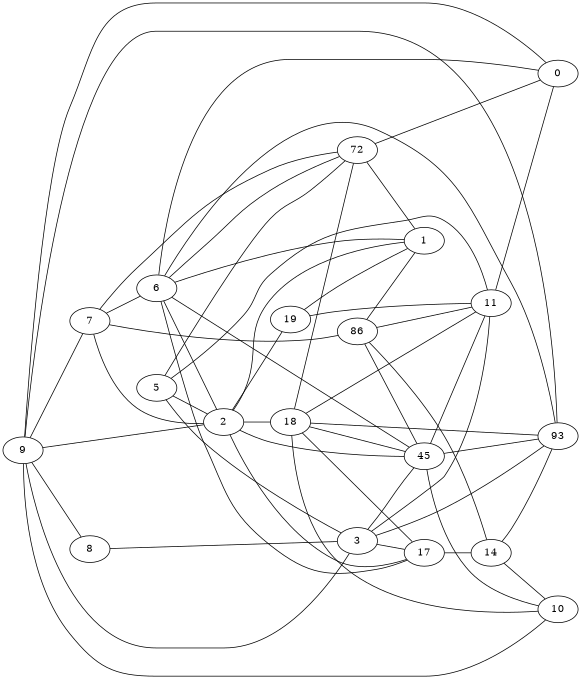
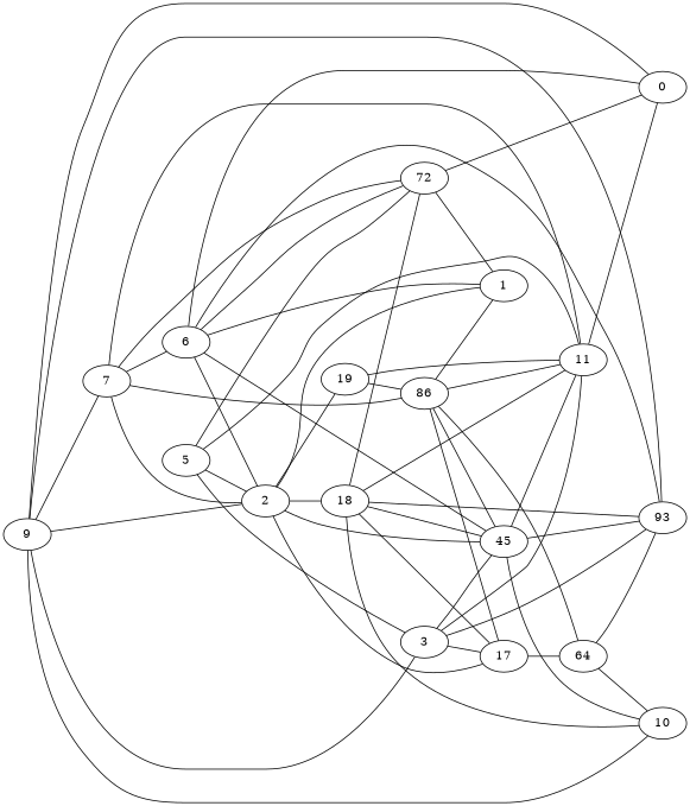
  digraph {
    rankdir=LR
    edge [color=black dir=none]
    n1 [label=72]
    1
    0
    5
    3
    2
    11
    n8 [label=45]
    n9 [label=93]
    17
    18
    19
    10
-   8
    n15 [label=86]
-   14
+   14 [label=64]
    9
    7
    6
    subgraph sub_1 {
      n1
      1
      0
      5
      3
      2
      11
      n8
      n9
      17
      18
      19
      10
-     8
      n15
      14
      9
      7
      6
    }
    n1 -> 1
    n1 -> 0
    5 -> n1
    5 -> 3
    5 -> 2
    5 -> 11
    3 -> 11
    3 -> n8
    3 -> n9
    3 -> 17
    2 -> 1
    2 -> n8
    2 -> 17
    2 -> 18
    2 -> 19
    11 -> 0
    n8 -> 11
    n8 -> n9
    n8 -> 10
    17 -> 14
    18 -> n1
    18 -> 11
    18 -> n8
    18 -> n9
    18 -> 17
    18 -> 10
-   19 -> 1
+   19 -> n15
    19 -> 11
-   8 -> 3
    n15 -> 1
    n15 -> 11
    n15 -> n8
    n15 -> 14
    14 -> n9
    14 -> 10
    9 -> 0
    9 -> 3
    9 -> 2
    9 -> n9
    9 -> 10
-   9 -> 8
    9 -> 7
    7 -> n1
    7 -> 2
+   7 -> 11
    7 -> n15
    7 -> 6
    6 -> n1
    6 -> 1
    6 -> 0
    6 -> 2
    6 -> n8
    6 -> n9
-   6 -> 17
+   n15 -> 17
  }
